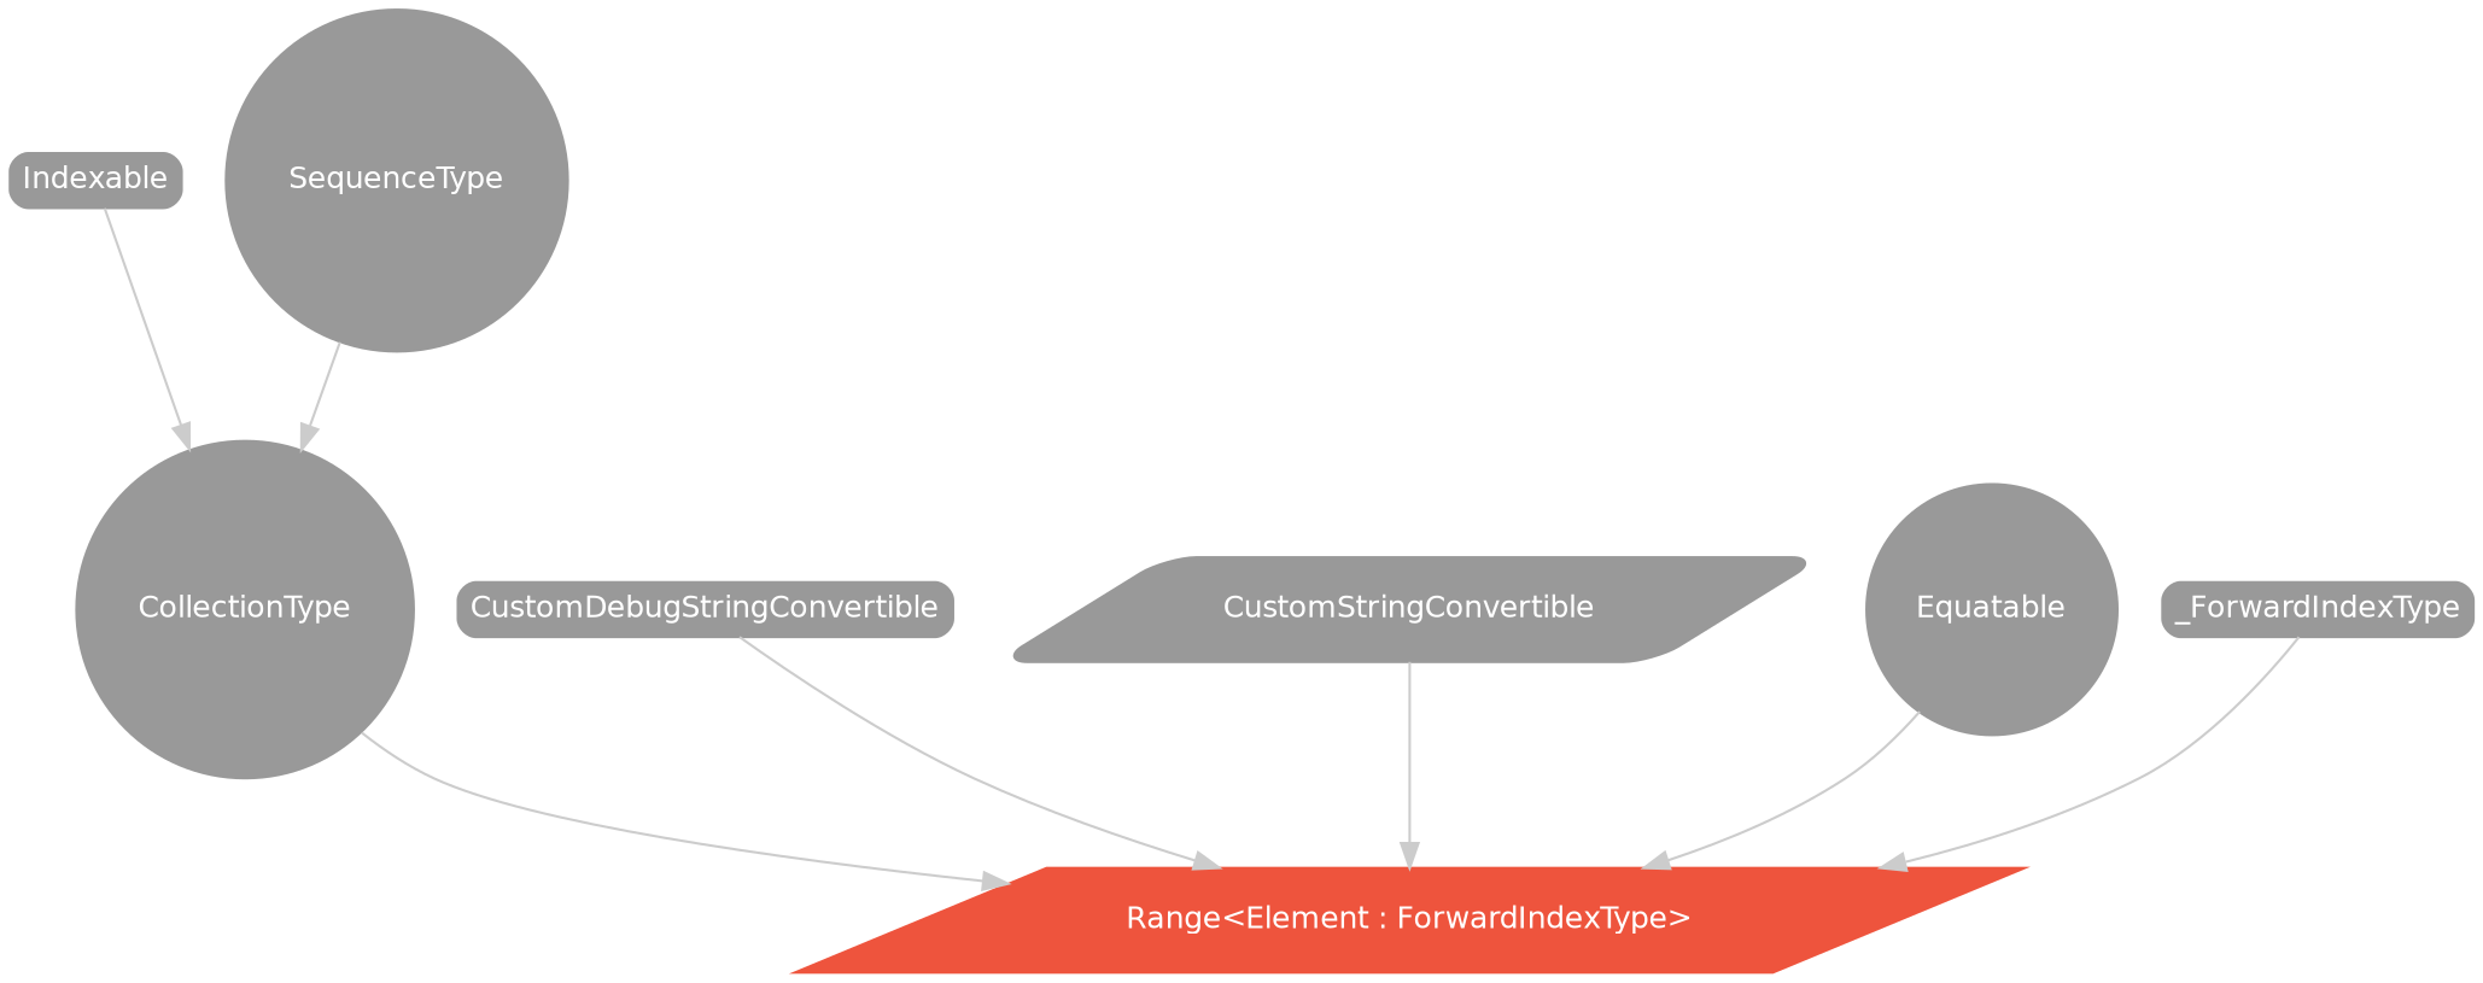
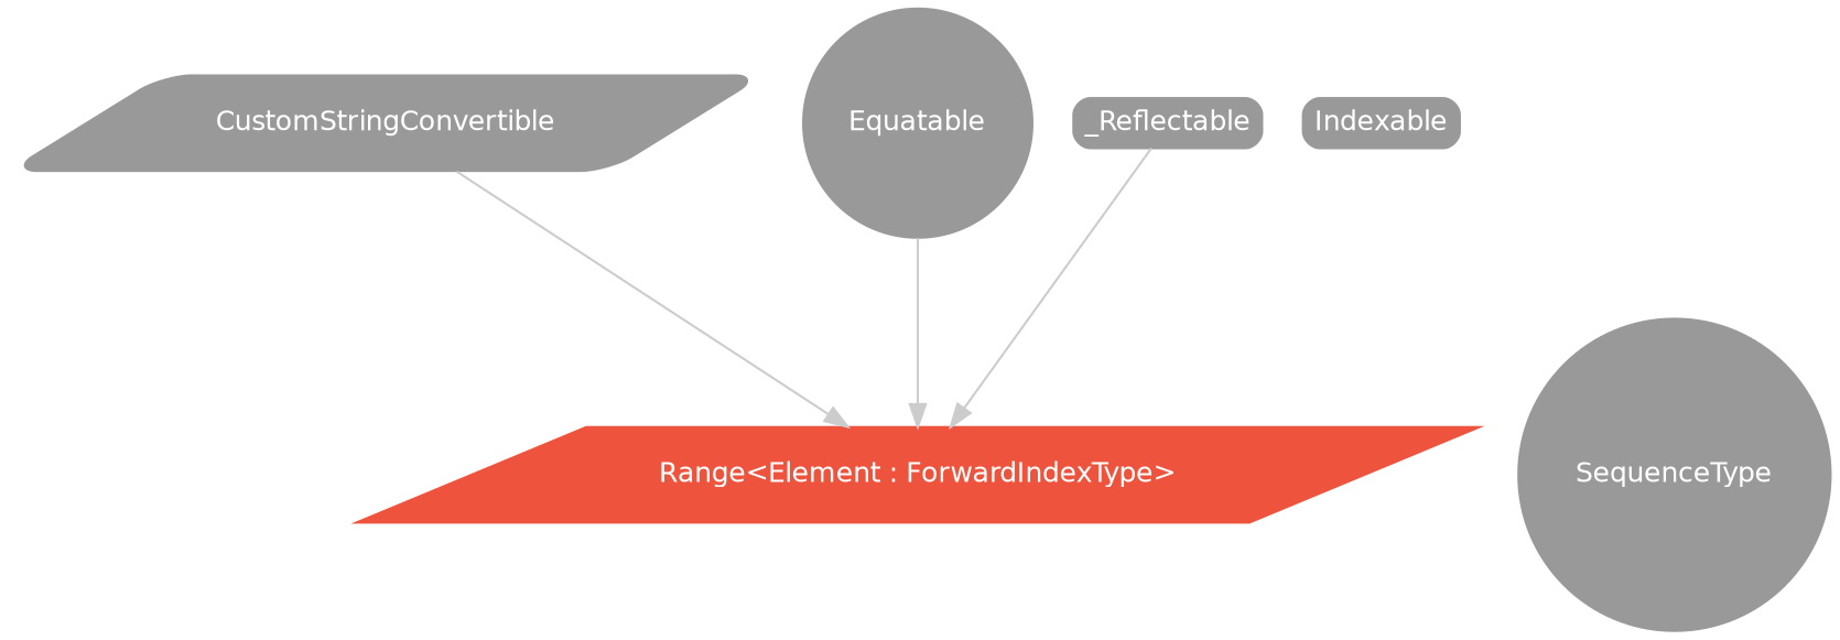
  strict digraph {
    node [color="#999999" fillcolor="#999999" fontcolor=white fontname=Helvetica fontsize=12 margin="0.07,0.05" shape=circle style="filled,rounded"]
    edge [color="#cccccc"]
    "Range<Element : ForwardIndexType>" [color="#ee543d" fillcolor="#ee543d" height=0.3 shape=parallelogram style=filled]
-   CollectionType [height=0.3]
-   CustomDebugStringConvertible [height=0.3 shape=box]
    CustomStringConvertible [height=0.3 shape=parallelogram]
    Equatable [height=0.3]
    Indexable [height=0.3 shape=box]
    SequenceType [height=0.3]
-   _Reflectable [height=0.3 shape=box label=_ForwardIndexType]
+   _Reflectable [height=0.3 shape=box]
    subgraph sub_1 {
      rank=max
      "Range<Element : ForwardIndexType>"
    }
-   CollectionType -> "Range<Element : ForwardIndexType>"
-   CustomDebugStringConvertible -> "Range<Element : ForwardIndexType>"
    CustomStringConvertible -> "Range<Element : ForwardIndexType>"
    Equatable -> "Range<Element : ForwardIndexType>"
-   Indexable -> CollectionType
-   SequenceType -> CollectionType
    _Reflectable -> "Range<Element : ForwardIndexType>"
  }
